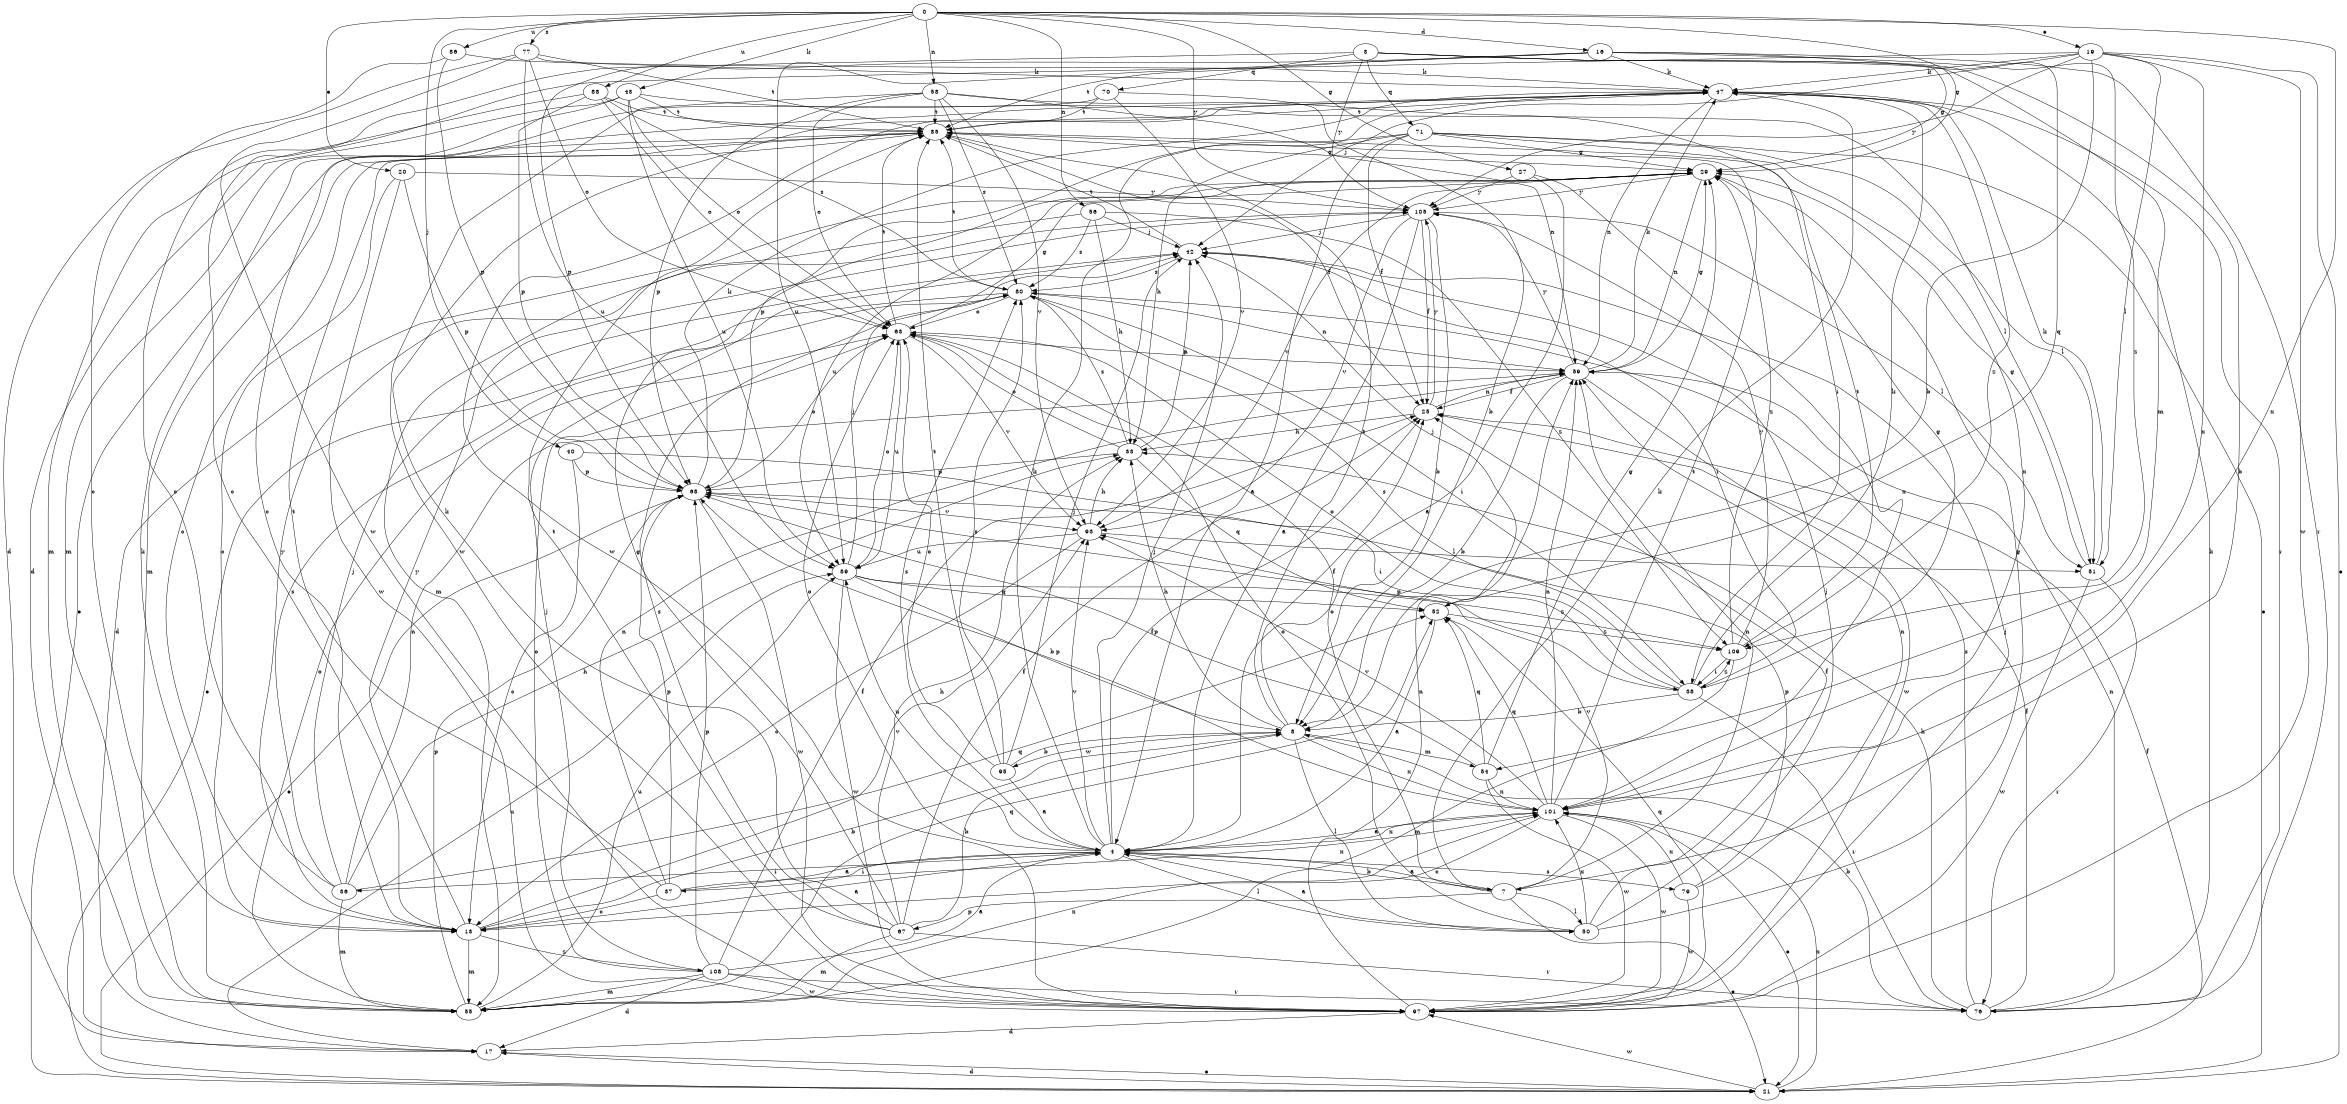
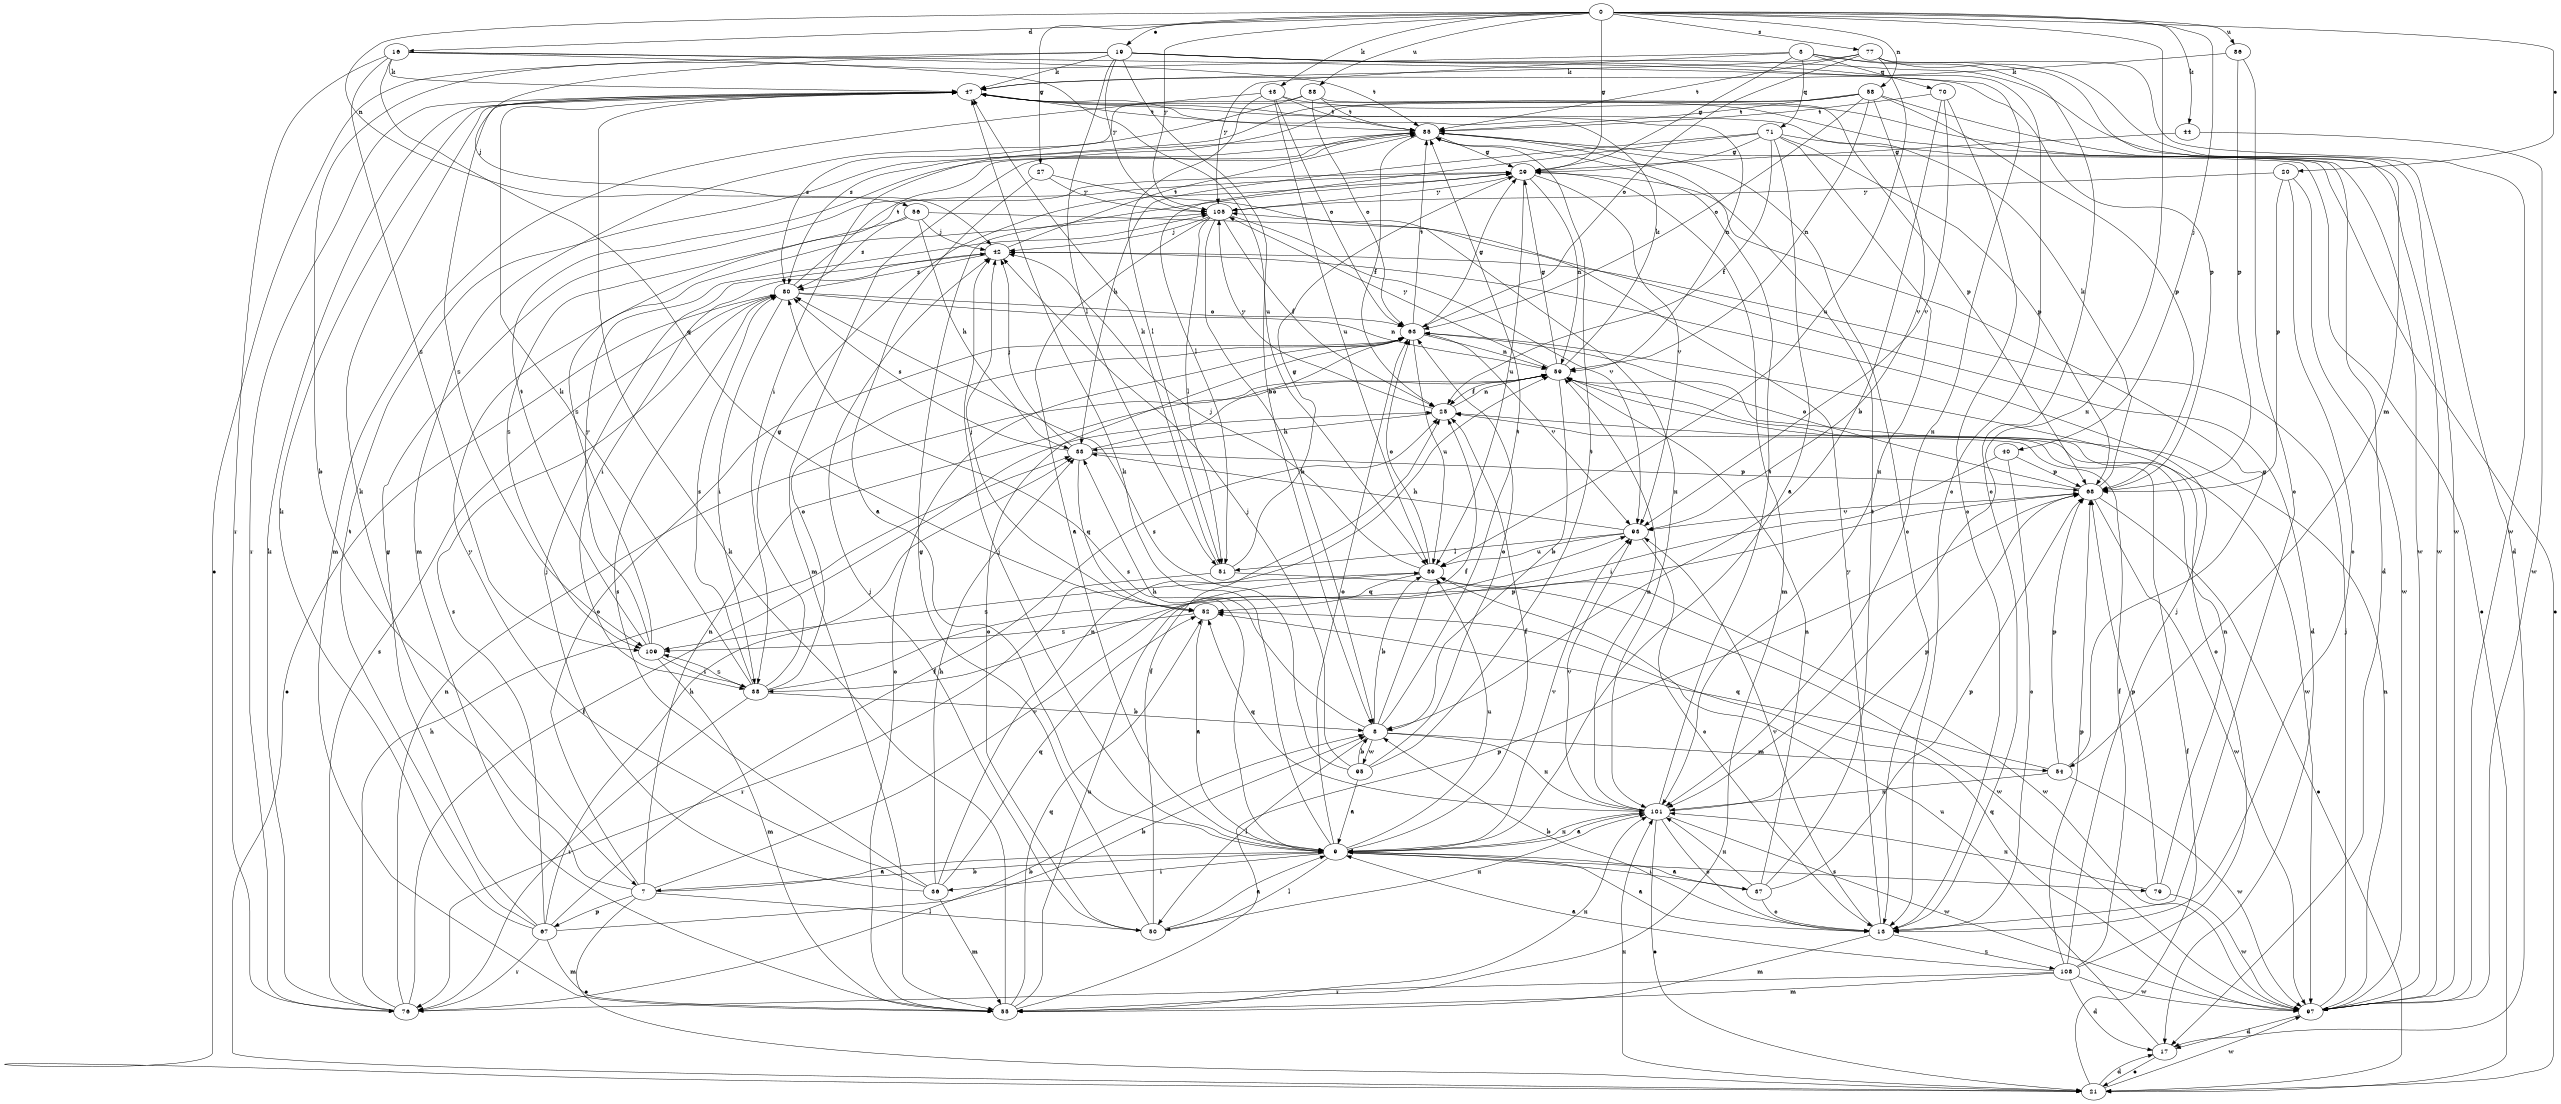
  strict digraph {
    0
    16
    19
    20
    27
    29
    40
    43
+   44
    56
    58
    77
    86
    88
    101
    105
    47
    89
    85
    68
    n21 [label=52]
    76
    109
    13
    42
    21
    8
    51
    97
-   4
+   4 [label=9]
    93
    59
    55
    38
    63
    17
    80
    33
    25
    3
    7
    54
    70
    71
    50
    67
    108
    36
    37
    79
    95
    0 -> 16 [label=d]
    0 -> 19 [label=e]
    0 -> 20 [label=e]
    0 -> 27 [label=g]
    0 -> 29 [label=g]
    0 -> 40 [label=j]
    0 -> 43 [label=k]
+   0 -> 44 [label=k]
    0 -> 56 [label=n]
    0 -> 58 [label=n]
    0 -> 77 [label=s]
    0 -> 86 [label=u]
    0 -> 88 [label=u]
    0 -> 101 [label=x]
    0 -> 105 [label=y]
    16 -> 47 [label=k]
    16 -> 89 [label=u]
    16 -> 85 [label=t]
    16 -> 68 [label=p]
    16 -> n21 [label=q]
    16 -> 76 [label=r]
    16 -> 109 [label=z]
    19 -> 101 [label=x]
    19 -> 105 [label=y]
    19 -> 47 [label=k]
    19 -> 13 [label=c]
    19 -> 42 [label=j]
    19 -> 21 [label=e]
    19 -> 8 [label=b]
    19 -> 51 [label=l]
    19 -> 97 [label=w]
    20 -> 105 [label=y]
    20 -> 68 [label=p]
    20 -> 13 [label=c]
    20 -> 97 [label=w]
    27 -> 101 [label=x]
    27 -> 105 [label=y]
    27 -> 4 [label=a]
    29 -> 105 [label=y]
    29 -> 89 [label=u]
    29 -> 93 [label=v]
    29 -> 59 [label=n]
    29 -> 55 [label=m]
    40 -> 68 [label=p]
    40 -> 13 [label=c]
    40 -> 38 [label=i]
    43 -> 89 [label=u]
    43 -> 85 [label=t]
    43 -> 51 [label=l]
    43 -> 55 [label=m]
    43 -> 63 [label=o]
    43 -> 17 [label=d]
+   44 -> 29 [label=g]
+   44 -> 97 [label=w]
    56 -> 109 [label=z]
    56 -> 42 [label=j]
    56 -> 17 [label=d]
    56 -> 80 [label=s]
    56 -> 33 [label=h]
    58 -> 85 [label=t]
    58 -> 68 [label=p]
    58 -> 97 [label=w]
    58 -> 93 [label=v]
    58 -> 59 [label=n]
    58 -> 38 [label=i]
    58 -> 63 [label=o]
    58 -> 80 [label=s]
    77 -> 47 [label=k]
    77 -> 89 [label=u]
    77 -> 85 [label=t]
    77 -> 97 [label=w]
    77 -> 63 [label=o]
    77 -> 17 [label=d]
    86 -> 47 [label=k]
    86 -> 68 [label=p]
    86 -> 13 [label=c]
    88 -> 85 [label=t]
    88 -> 68 [label=p]
    88 -> 55 [label=m]
    88 -> 63 [label=o]
    88 -> 80 [label=s]
    101 -> 85 [label=t]
    101 -> 68 [label=p]
    101 -> n21 [label=q]
    101 -> 13 [label=c]
    101 -> 21 [label=e]
    101 -> 97 [label=w]
    101 -> 4 [label=a]
    101 -> 93 [label=v]
    101 -> 59 [label=n]
    105 -> 42 [label=j]
    105 -> 8 [label=b]
    105 -> 51 [label=l]
    105 -> 4 [label=a]
    105 -> 93 [label=v]
    105 -> 25 [label=f]
    47 -> 85 [label=t]
    47 -> 76 [label=r]
    47 -> 109 [label=z]
    47 -> 97 [label=w]
    47 -> 59 [label=n]
    89 -> n21 [label=q]
    89 -> 109 [label=z]
    89 -> 42 [label=j]
-   89 -> 8 [label=b]
+   8 -> 89 [label=b]
    89 -> 97 [label=w]
    89 -> 63 [label=o]
    85 -> 29 [label=g]
    85 -> 13 [label=c]
    85 -> 21 [label=e]
    85 -> 55 [label=m]
    85 -> 25 [label=f]
    68 -> 47 [label=k]
    68 -> 21 [label=e]
    68 -> 97 [label=w]
    68 -> 93 [label=v]
    68 -> 63 [label=o]
    n21 -> 109 [label=z]
    n21 -> 42 [label=j]
    n21 -> 4 [label=a]
    76 -> 47 [label=k]
    76 -> 8 [label=b]
    76 -> 59 [label=n]
    76 -> 80 [label=s]
    76 -> 33 [label=h]
    76 -> 25 [label=f]
    109 -> 29 [label=z]
    109 -> 105 [label=y]
    109 -> 85 [label=t]
    109 -> 55 [label=m]
    109 -> 38 [label=i]
    13 -> 105 [label=y]
    13 -> 8 [label=b]
    13 -> 4 [label=a]
    13 -> 93 [label=v]
    13 -> 55 [label=m]
    13 -> 108 [label=z]
    42 -> 85 [label=t]
    42 -> 38 [label=i]
    42 -> 80 [label=s]
    21 -> 101 [label=x]
    21 -> 97 [label=w]
    21 -> 17 [label=d]
    21 -> 25 [label=f]
    8 -> 101 [label=x]
    8 -> 85 [label=t]
    8 -> 33 [label=h]
    8 -> 25 [label=f]
    8 -> 54 [label=m]
    8 -> 50 [label=l]
    8 -> 95 [label=w]
    51 -> 29 [label=g]
    51 -> 47 [label=k]
    51 -> 76 [label=r]
    51 -> 97 [label=w]
    97 -> n21 [label=q]
    97 -> 42 [label=j]
    97 -> 59 [label=n]
    97 -> 17 [label=d]
    4 -> 101 [label=x]
    4 -> 47 [label=k]
    4 -> 89 [label=u]
    4 -> 42 [label=j]
    4 -> 93 [label=v]
    4 -> 63 [label=o]
    4 -> 80 [label=s]
    4 -> 25 [label=f]
    4 -> 7 [label=b]
    4 -> 50 [label=l]
    4 -> 36 [label=i]
    4 -> 37 [label=i]
    4 -> 79 [label=s]
    93 -> 89 [label=u]
    93 -> 13 [label=c]
    93 -> 51 [label=l]
    93 -> 33 [label=h]
    59 -> 29 [label=g]
    59 -> 105 [label=y]
    59 -> 47 [label=k]
    59 -> 8 [label=b]
    59 -> 97 [label=w]
    59 -> 25 [label=f]
    55 -> 101 [label=x]
    55 -> 47 [label=k]
    55 -> 89 [label=u]
    55 -> 68 [label=p]
    55 -> n21 [label=q]
    55 -> 63 [label=o]
    38 -> 29 [label=g]
    38 -> 47 [label=k]
    38 -> 68 [label=p]
    38 -> 76 [label=r]
    38 -> 109 [label=z]
    38 -> 8 [label=b]
    38 -> 63 [label=o]
    38 -> 80 [label=s]
    63 -> 29 [label=g]
    63 -> 89 [label=u]
    63 -> 85 [label=t]
    63 -> 93 [label=v]
    63 -> 59 [label=n]
    17 -> 89 [label=u]
    17 -> 21 [label=e]
    80 -> 85 [label=t]
    80 -> 21 [label=e]
    80 -> 59 [label=n]
    80 -> 38 [label=i]
    80 -> 63 [label=o]
    33 -> 68 [label=p]
    33 -> n21 [label=q]
    33 -> 42 [label=j]
    33 -> 63 [label=o]
    33 -> 80 [label=s]
    25 -> 105 [label=y]
    25 -> 59 [label=n]
    25 -> 33 [label=h]
    3 -> 29 [label=g]
    3 -> 105 [label=y]
    3 -> 13 [label=c]
    3 -> 7 [label=b]
    3 -> 54 [label=m]
    3 -> 70 [label=q]
    3 -> 71 [label=q]
    7 -> 47 [label=k]
    7 -> 21 [label=e]
    7 -> 4 [label=a]
    7 -> 93 [label=v]
    7 -> 59 [label=n]
    7 -> 63 [label=o]
    7 -> 50 [label=l]
    7 -> 67 [label=p]
    54 -> 29 [label=g]
    54 -> 101 [label=x]
    54 -> 68 [label=p]
    54 -> n21 [label=q]
    54 -> 97 [label=w]
    70 -> 85 [label=t]
    70 -> 13 [label=c]
    70 -> 8 [label=b]
    70 -> 93 [label=v]
    71 -> 29 [label=g]
    71 -> 101 [label=x]
    71 -> 68 [label=p]
    71 -> 21 [label=e]
    71 -> 51 [label=l]
    71 -> 4 [label=a]
    71 -> 33 [label=h]
    71 -> 25 [label=f]
    50 -> 29 [label=g]
    50 -> 101 [label=x]
    50 -> 42 [label=j]
    50 -> 4 [label=a]
    50 -> 63 [label=o]
    50 -> 25 [label=f]
    67 -> 29 [label=g]
    67 -> 47 [label=k]
    67 -> 85 [label=t]
    67 -> 76 [label=r]
    67 -> 8 [label=b]
    67 -> 55 [label=m]
    67 -> 80 [label=s]
    67 -> 33 [label=h]
    67 -> 25 [label=f]
    108 -> 68 [label=p]
    108 -> 76 [label=r]
    108 -> 42 [label=j]
    108 -> 97 [label=w]
    108 -> 4 [label=a]
    108 -> 55 [label=m]
    108 -> 63 [label=o]
    108 -> 17 [label=d]
    108 -> 25 [label=f]
    36 -> 105 [label=y]
    36 -> n21 [label=q]
    36 -> 42 [label=j]
    36 -> 59 [label=n]
    36 -> 55 [label=m]
    36 -> 80 [label=s]
    36 -> 33 [label=h]
    37 -> 101 [label=x]
    37 -> 85 [label=t]
    37 -> 68 [label=p]
    37 -> 13 [label=c]
    37 -> 4 [label=a]
    37 -> 59 [label=n]
    79 -> 101 [label=x]
    79 -> 68 [label=p]
    79 -> 97 [label=w]
    79 -> 59 [label=n]
    95 -> 85 [label=t]
    95 -> 42 [label=j]
    95 -> 8 [label=b]
    95 -> 4 [label=a]
    95 -> 63 [label=o]
    95 -> 80 [label=s]
  }
